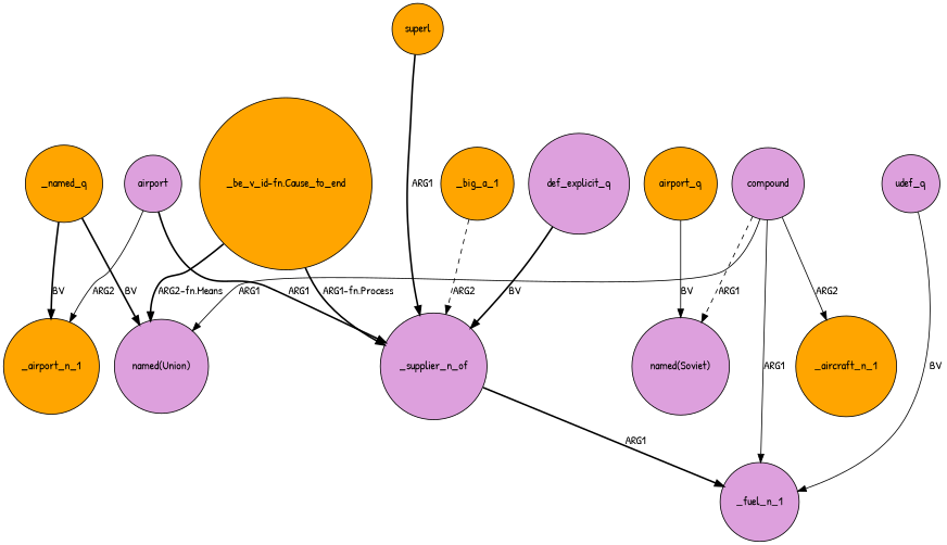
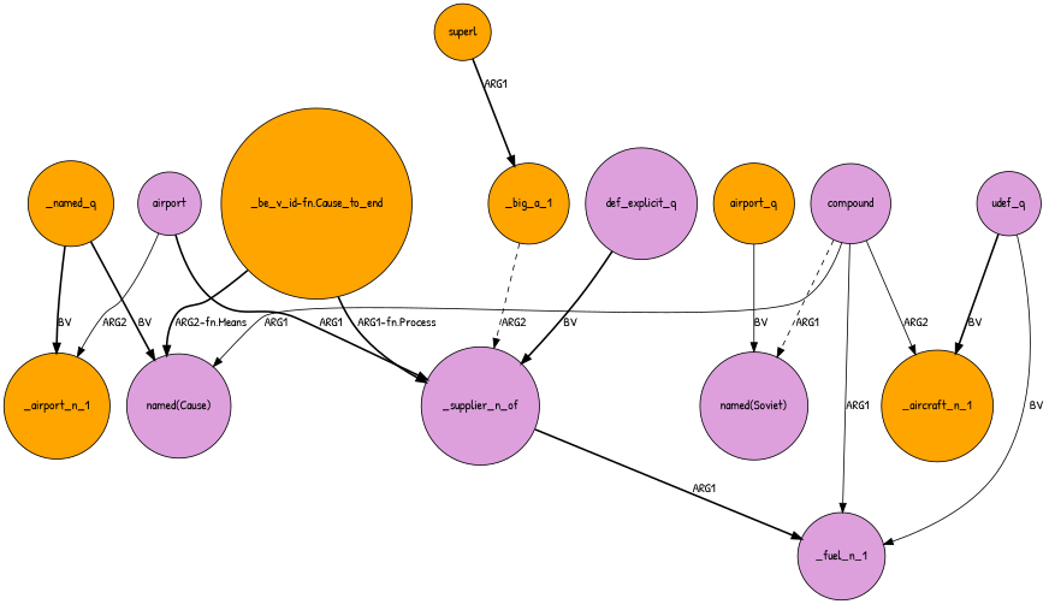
  digraph {
    fontname="Patrick Hand"
    node [fillcolor=plum fontname="Patrick Hand" shape=circle style=filled]
    edge [fontname="Patrick Hand" style=bold]
    n1 [label=airport]
    _airport_n_1 [fillcolor=orange]
    _supplier_n_of
    _fuel_n_1
    superl [fillcolor=orange]
    _big_a_1 [fillcolor=orange]
    compound
-   "named(Union)"
+   "named(Union)" [label="named(Cause)"]
    _aircraft_n_1 [fillcolor=orange]
    "named(Soviet)"
    n11 [fillcolor=orange label=_named_q]
    udef_q
    def_explicit_q
    "_be_v_id-fn.Cause_to_end" [fillcolor=orange]
    n15 [fillcolor=orange label=airport_q]
    n1 -> _airport_n_1 [label=ARG2 style=solid]
    n1 -> _supplier_n_of [label=ARG1]
    _supplier_n_of -> _fuel_n_1 [label=ARG1]
-   superl -> _supplier_n_of [label=ARG1]
+   superl -> _big_a_1 [label=ARG1]
    _big_a_1 -> _supplier_n_of [label=ARG2 style=dashed]
    compound -> _fuel_n_1 [label=ARG1 style=solid]
    compound -> "named(Union)" [label=ARG1 style=solid]
    compound -> _aircraft_n_1 [label=ARG2 style=solid]
    compound -> "named(Soviet)" [label=ARG1 style=dashed]
    n11 -> _airport_n_1 [label=BV]
    n11 -> "named(Union)" [label=BV]
    udef_q -> _fuel_n_1 [label=BV style=solid]
+   udef_q -> _aircraft_n_1 [label=BV]
    def_explicit_q -> _supplier_n_of [label=BV]
    "_be_v_id-fn.Cause_to_end" -> _supplier_n_of [label="ARG1-fn.Process"]
    "_be_v_id-fn.Cause_to_end" -> "named(Union)" [label="ARG2-fn.Means"]
    n15 -> "named(Soviet)" [label=BV style=solid]
  }
